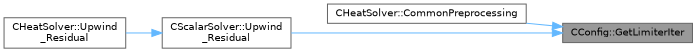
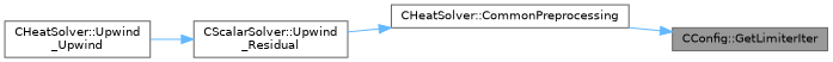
  digraph {
    rankdir=RL
    node [color=grey40 fillcolor=white fontname=Helvetica fontsize=10 shape=box style=filled]
    edge [color=steelblue1 dir=back fontname=Helvetica fontsize=10 labelfontname=Helvetica labelfontsize=10 style=solid]
    n1 [color=gray40 fillcolor=grey60 fontcolor=black height=0.2 label="CConfig::GetLimiterIter" width=0.4]
    n2 [height=0.2 label="CHeatSolver::CommonPreprocessing" width=0.4]
    n3 [height=0.2 label="CScalarSolver::Upwind\l_Residual" width=0.4]
-   n4 [height=0.2 label="CHeatSolver::Upwind\l_Residual" width=0.4]
+   n4 [height=0.2 label="CHeatSolver::Upwind\l_Upwind" width=0.4]
    n1 -> n2
-   n1 -> n3
+   n2 -> n3
    n3 -> n4
  }
